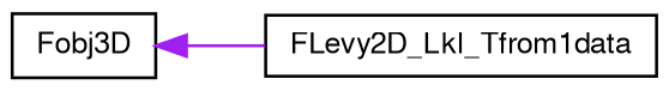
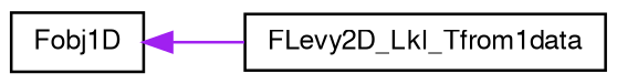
  digraph {
    rankdir=LR
    node [color=black fillcolor=white fontname=FreeSans fontsize=10 shape=record style=filled]
-   n1 [height=0.2 label=Fobj3D width=0.4]
+   n1 [height=0.2 label=Fobj1D width=0.4]
    n2 [height=0.2 label=FLevy2D_Lkl_Tfrom1data width=0.4]
    n1 -> n2 [color=purple dir=back fontname=FreeSans fontsize=10 labelfontname=FreeSans labelfontsize=10 style=solid]
  }
